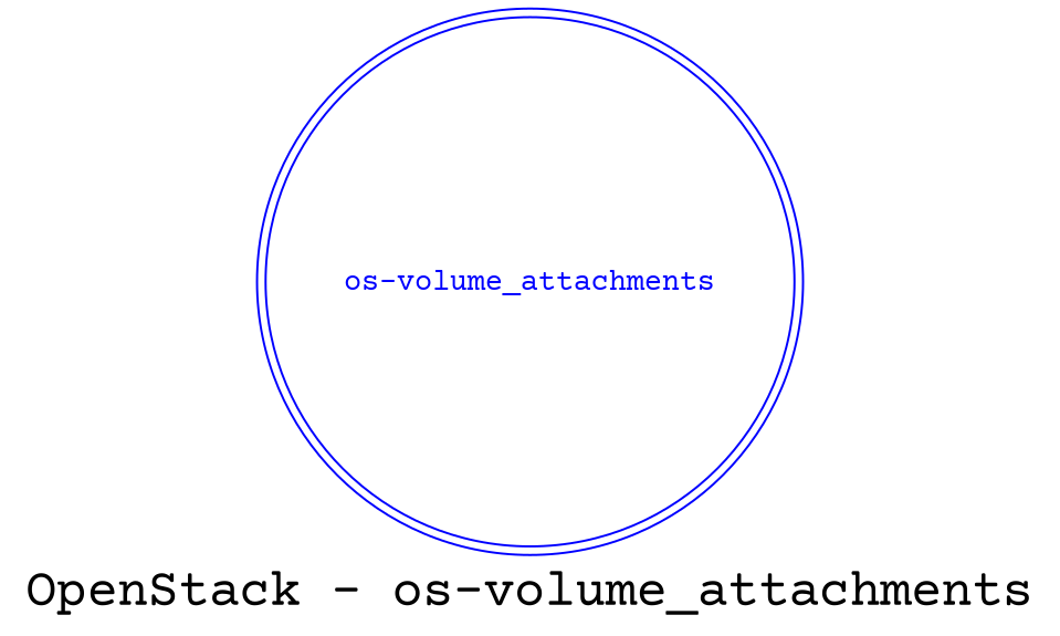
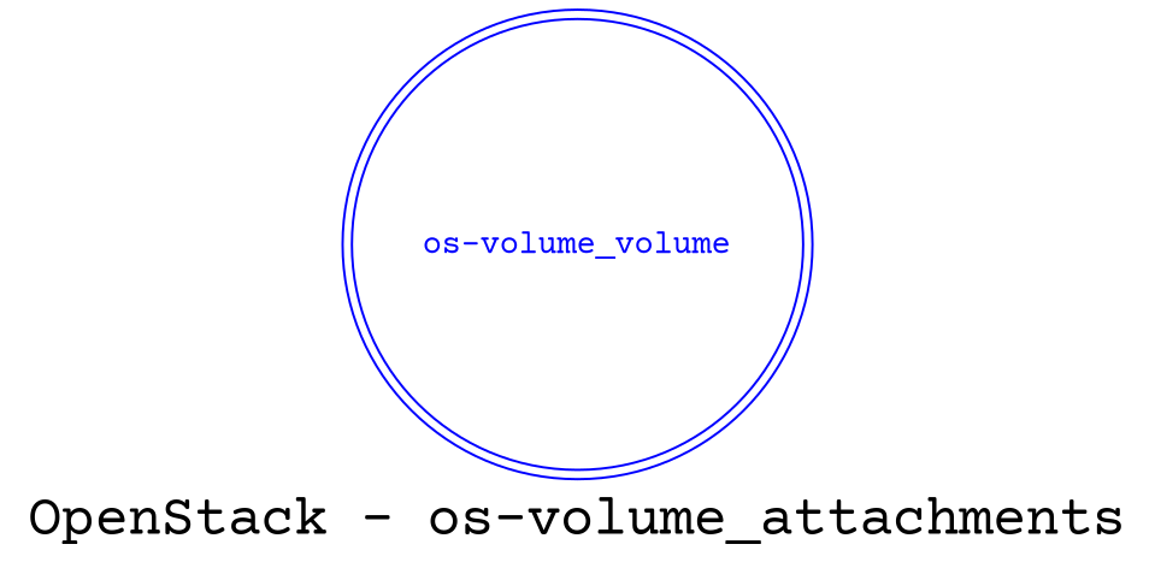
  digraph {
    fontsize=24
    label="OpenStack - os-volume_attachments"
    splines=true
    fontname="Courier Prime"
-   "os-volume_attachments" [color=blue fontcolor=blue shape=doublecircle fontname="Courier Prime"]
+   "os-volume_attachments" [color=blue fontcolor=blue shape=doublecircle fontname="Courier Prime" label="os-volume_volume"]
  }
